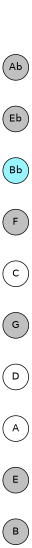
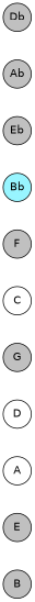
  graph {
    mindist=.1
    node [fillcolor=gray fontname=Helvetica margin=0 shape=circle style=filled]
    edge [style=invis]
    E
    B
+   Db
    Ab
    Eb
    Bb [fillcolor=cadetblue1]
    F
    C [fillcolor=white]
    G
    D [fillcolor=white]
    A [fillcolor=white]
    subgraph sub_1 {
      E
      B
+     Db
      Ab
      Eb
      Bb
      F
      C
      G
      D
      A
    }
    E -- B
+   Db -- Ab
    Ab -- Eb
    Eb -- Bb
    Bb -- F
    F -- C
    C -- G
    G -- D
    D -- A
    A -- E
  }
